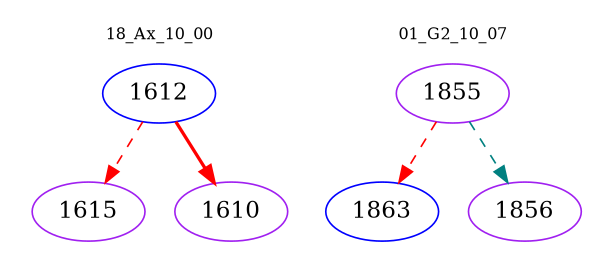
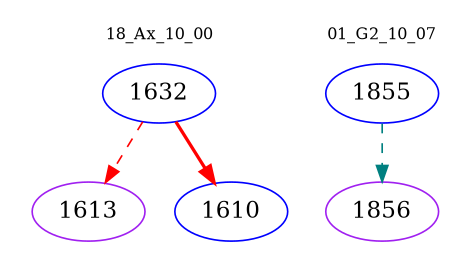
  digraph {
    node [color=blue]
    edge [color=red style=dashed]
-   n1 [label=1612]
-   n2 [color=purple label=1615]
-   n3 [color=purple label=1610]
-   n4 [color=purple label=1855]
-   n5 [label=1863]
+   n1 [label=1632]
+   n2 [color=purple label=1613]
+   n3 [label=1610]
+   n4 [label=1855]
    n6 [color=purple label=1856]
    subgraph cluster_1 {
      color=white
      fontsize=10
      label="18_Ax_10_00"
      n1
      n2
      n3
    }
    subgraph cluster_2 {
      color=white
      fontsize=10
      label="01_G2_10_07"
      n4
-     n5
      n6
    }
    n1 -> n2
    n1 -> n3 [style=bold]
-   n4 -> n5
    n4 -> n6 [color=teal]
  }
